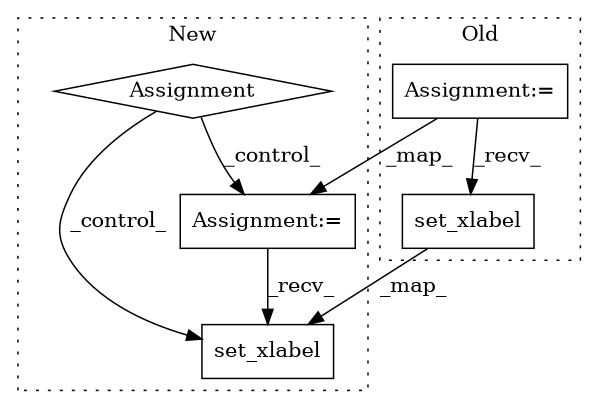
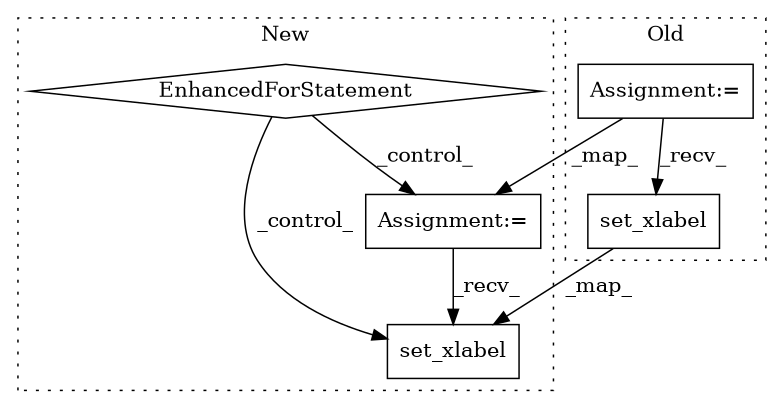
  digraph {
    node [a=32 l="11,1" shape=box]
    n1 [label=set_xlabel s="1731,1751"]
    n2 [a=7 l=1 label="Assignment:=" s=1624]
    n3 [label=set_xlabel s="2068,2088"]
    n4 [a=7 l=1 label="Assignment:=" s=1953]
-   n5 [a=70 l="53,2" label=Assignment s="1138,1244" shape=diamond]
+   n5 [a=70 l="53,2" label=EnhancedForStatement s="1138,1244" shape=diamond]
    subgraph cluster_1 {
      label=Old
      style=dotted
      n1
      n2
    }
    subgraph cluster_2 {
      label=New
      style=dotted
      n3
      n4
      n5
    }
    n1 -> n3 [label=_map_]
    n2 -> n1 [label=_recv_]
    n2 -> n4 [label=_map_]
    n4 -> n3 [label=_recv_]
    n5 -> n3 [label=_control_]
    n5 -> n4 [label=_control_]
  }
